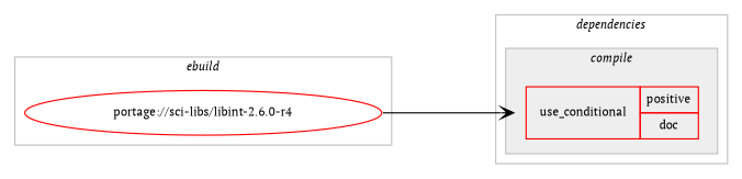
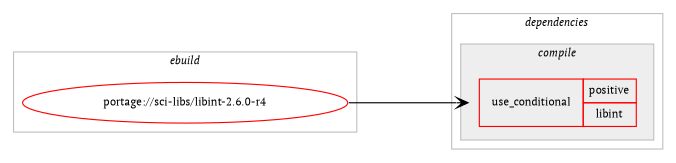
  digraph {
    compound=true
    concentrate=true
    fontname="PT Serif"
    fontsize=10
    newrank=true
    rankdir=LR
    ranksep=1.5
    node [color=red fontname="PT Serif" fontsize=10]
    n1 [label="portage://sci-libs/libint-2.6.0-r4" width=4]
-   n2 [label=<<TABLE BORDER="0" CELLBORDER="1" CELLSPACING="0" CELLPADDING="4"><TR><TD ROWSPAN="3" CELLPADDING="10">use_conditional</TD></TR><TR><TD>positive</TD></TR><TR><TD>doc</TD></TR></TABLE>> shape=none]
+   n2 [label=<<TABLE BORDER="0" CELLBORDER="1" CELLSPACING="0" CELLPADDING="4"><TR><TD ROWSPAN="3" CELLPADDING="10">use_conditional</TD></TR><TR><TD>positive</TD></TR><TR><TD>libint</TD></TR></TABLE>> shape=none]
    subgraph cluster_1 {
      color=gray
      label=<<i>ebuild</i>>
      rank=same
      n1
    }
    subgraph cluster_2 {
      color=gray
      label=<<i>dependencies</i>>
      subgraph cluster_3 {
        color=gray
        fillcolor="#eeeeee"
        label=<<i>compile</i>>
        style=filled
        subgraph sub_4 {
          color=gray
          fillcolor="#eeeeee"
          label=<<i>compile</i>>
          style=filled
          n2
        }
      }
      subgraph cluster_5 {
        color=gray
        fillcolor="#eeeeee"
        label=<<i>compile and run</i>>
        style=filled
      }
      subgraph cluster_6 {
        color=gray
        fillcolor="#eeeeee"
        label=<<i>run</i>>
        style=filled
      }
    }
    subgraph cluster_7 {
      color=gray
      label=<<i>candidates</i>>
      rank=same
    }
    n1 -> n2 [arrowhead=vee headport=w style=solid tailport=e weight=20 fontname="PT Serif"]
  }
